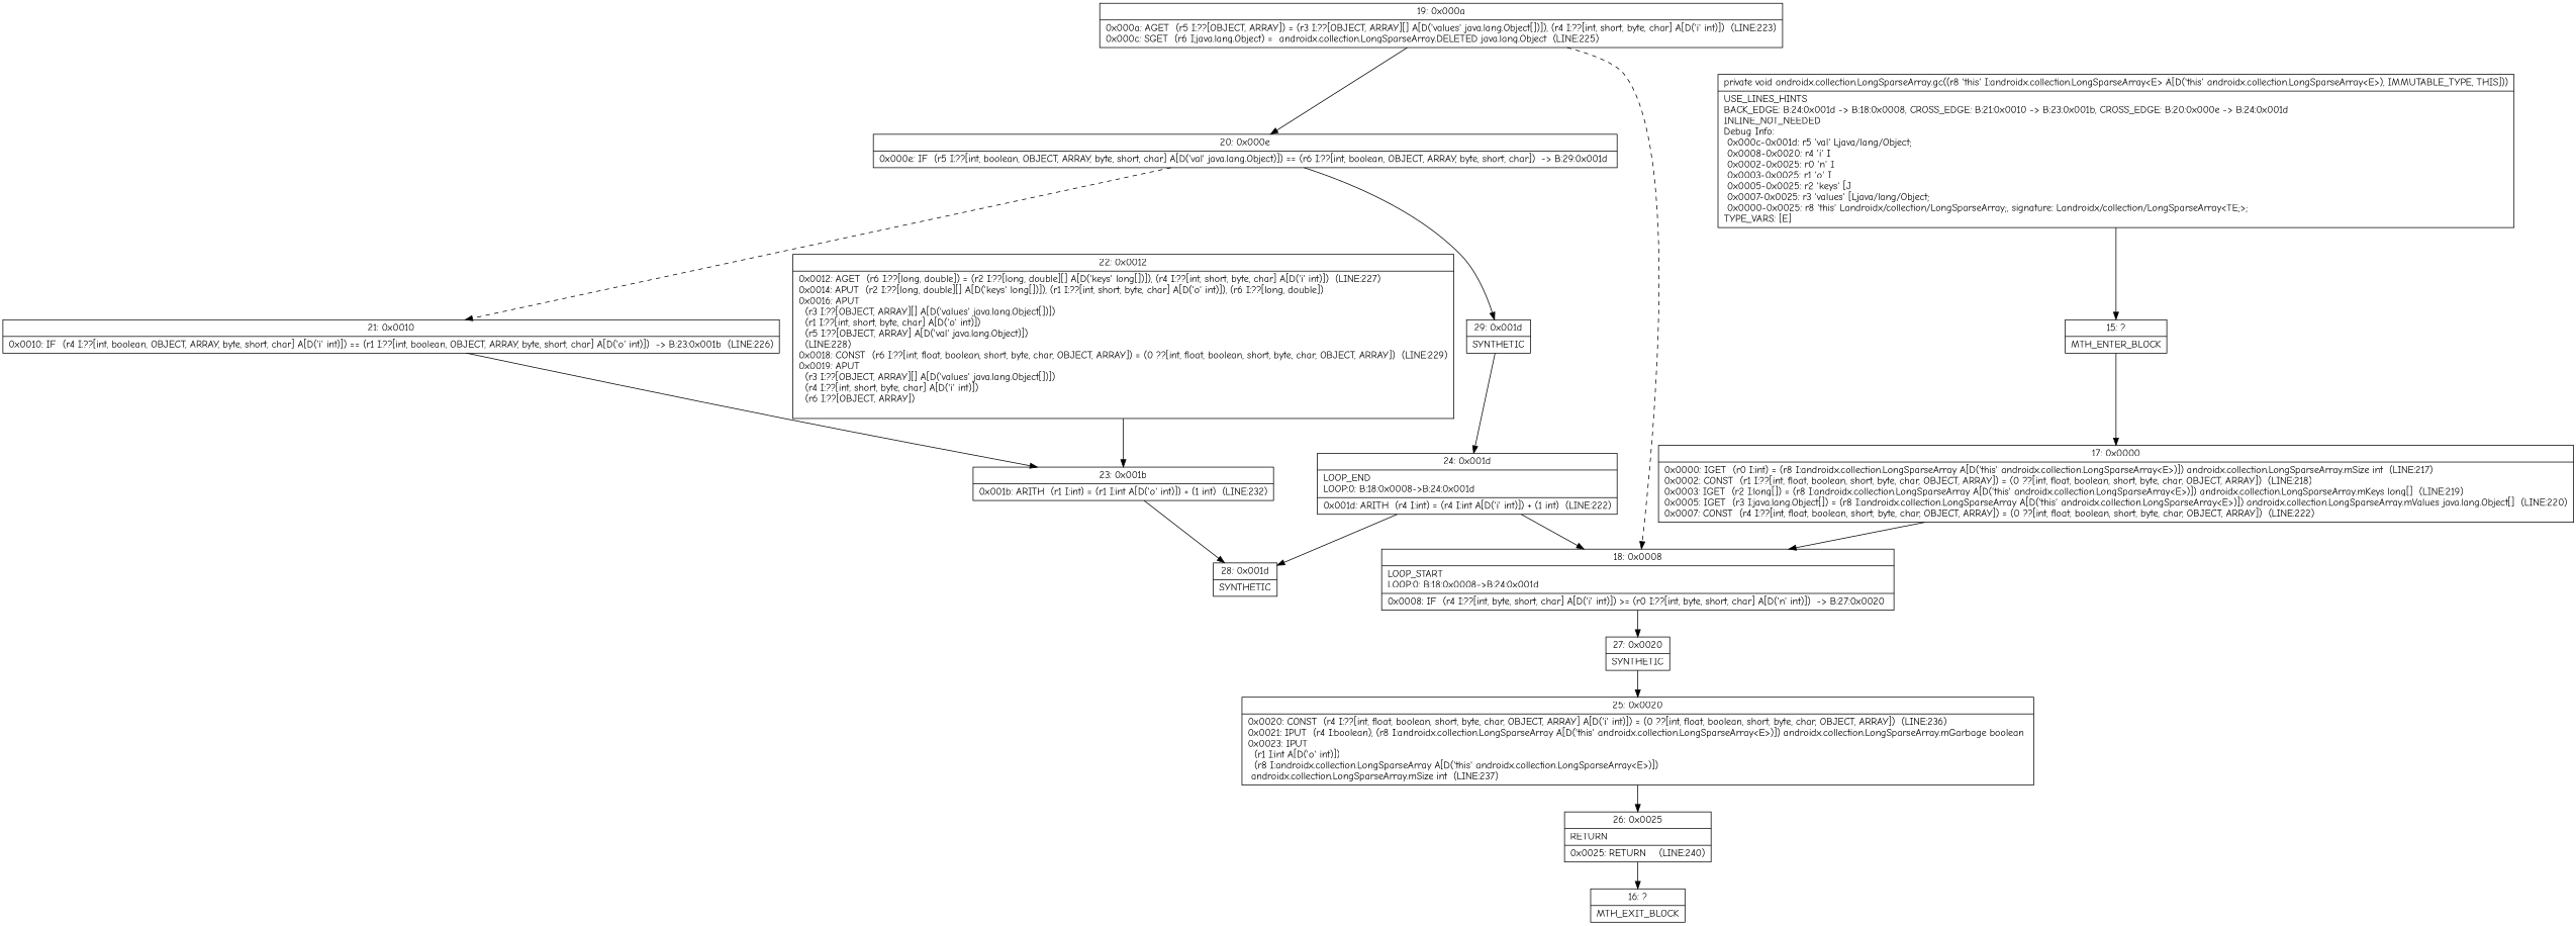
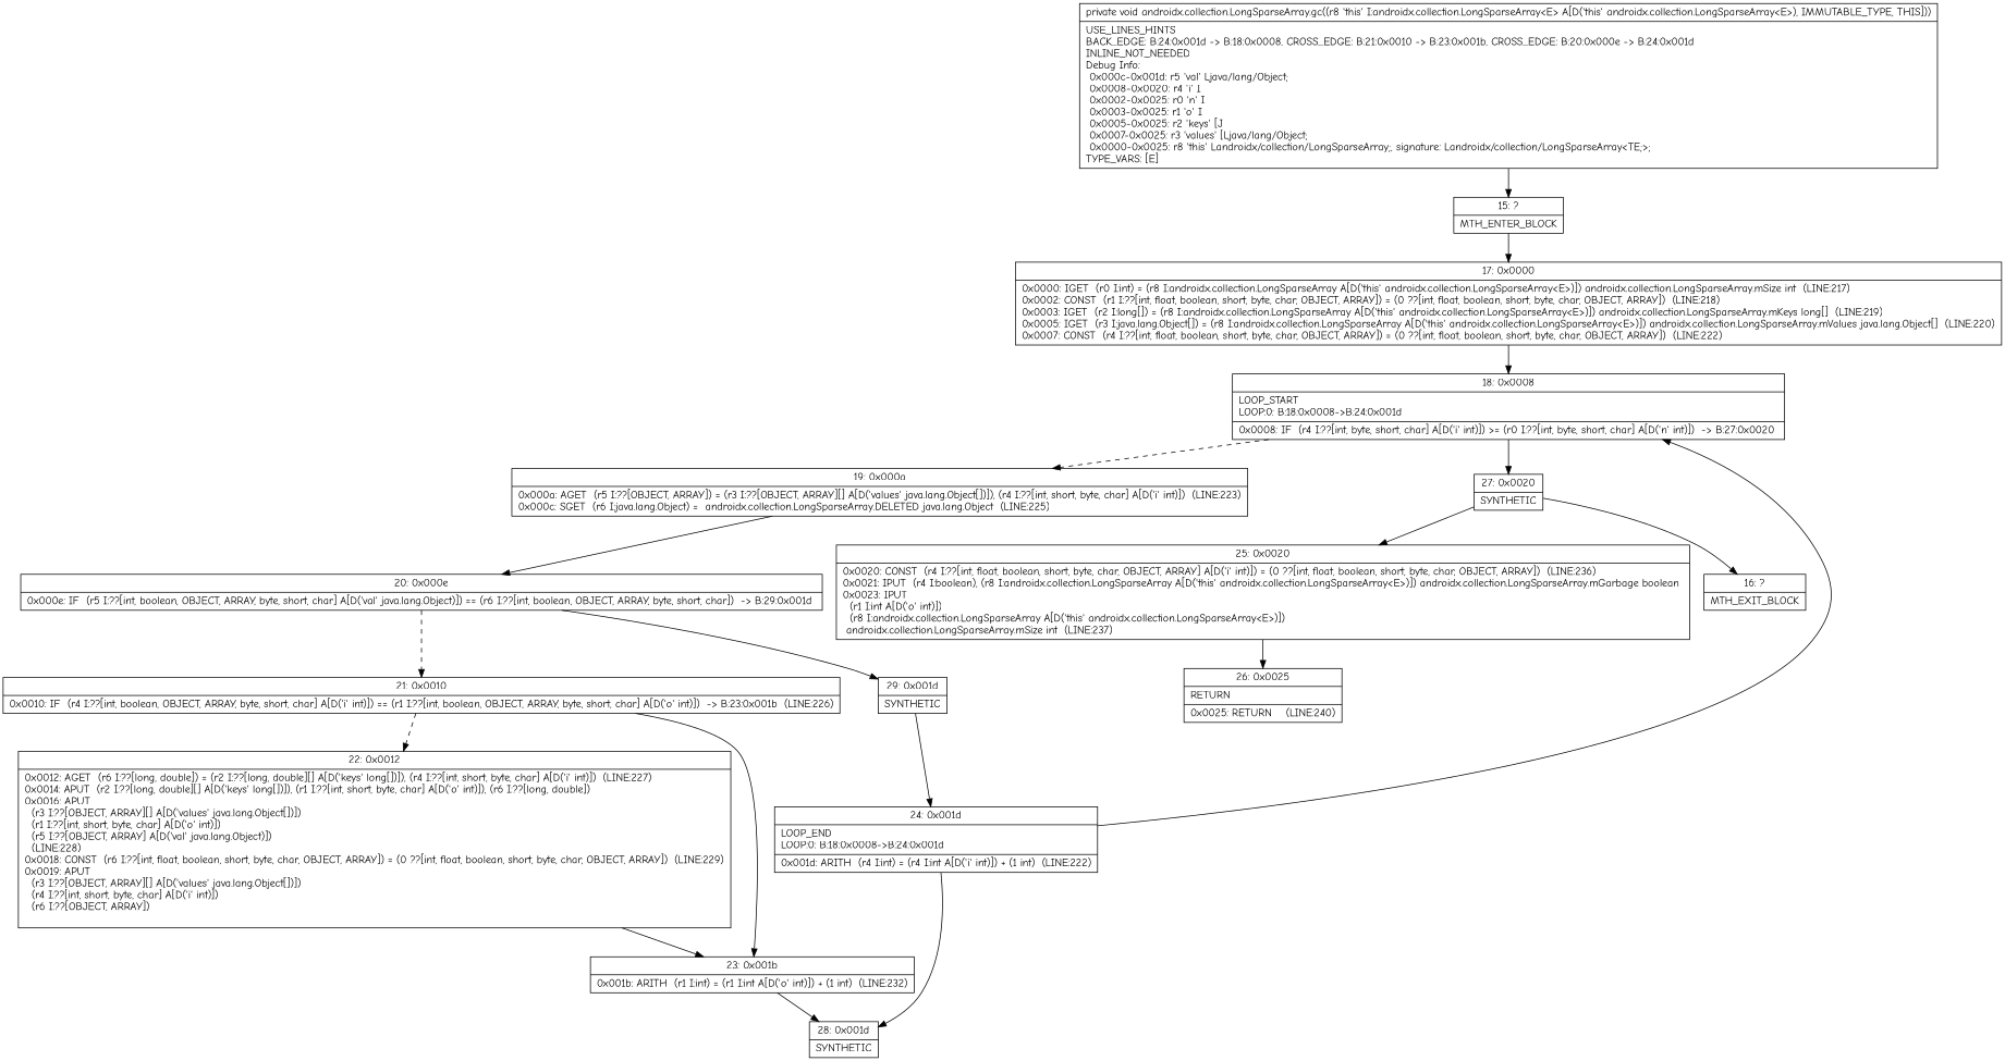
  digraph {
    fontname="Comic Neue"
    node [fontname="Comic Neue" shape=record]
    edge [fontname="Comic Neue"]
    n1 [label="{15\:\ ?|MTH_ENTER_BLOCK\l}"]
    n2 [label="{17\:\ 0x0000|0x0000: IGET  (r0 I:int) = (r8 I:androidx.collection.LongSparseArray A[D('this' androidx.collection.LongSparseArray\<E\>)]) androidx.collection.LongSparseArray.mSize int  (LINE:217)\l0x0002: CONST  (r1 I:??[int, float, boolean, short, byte, char, OBJECT, ARRAY]) = (0 ??[int, float, boolean, short, byte, char, OBJECT, ARRAY])  (LINE:218)\l0x0003: IGET  (r2 I:long[]) = (r8 I:androidx.collection.LongSparseArray A[D('this' androidx.collection.LongSparseArray\<E\>)]) androidx.collection.LongSparseArray.mKeys long[]  (LINE:219)\l0x0005: IGET  (r3 I:java.lang.Object[]) = (r8 I:androidx.collection.LongSparseArray A[D('this' androidx.collection.LongSparseArray\<E\>)]) androidx.collection.LongSparseArray.mValues java.lang.Object[]  (LINE:220)\l0x0007: CONST  (r4 I:??[int, float, boolean, short, byte, char, OBJECT, ARRAY]) = (0 ??[int, float, boolean, short, byte, char, OBJECT, ARRAY])  (LINE:222)\l}"]
    n3 [label="{18\:\ 0x0008|LOOP_START\lLOOP:0: B:18:0x0008\-\>B:24:0x001d\l|0x0008: IF  (r4 I:??[int, byte, short, char] A[D('i' int)]) \>= (r0 I:??[int, byte, short, char] A[D('n' int)])  \-\> B:27:0x0020 \l}"]
    n4 [label="{19\:\ 0x000a|0x000a: AGET  (r5 I:??[OBJECT, ARRAY]) = (r3 I:??[OBJECT, ARRAY][] A[D('values' java.lang.Object[])]), (r4 I:??[int, short, byte, char] A[D('i' int)])  (LINE:223)\l0x000c: SGET  (r6 I:java.lang.Object) =  androidx.collection.LongSparseArray.DELETED java.lang.Object  (LINE:225)\l}"]
    n5 [label="{27\:\ 0x0020|SYNTHETIC\l}"]
    n6 [label="{20\:\ 0x000e|0x000e: IF  (r5 I:??[int, boolean, OBJECT, ARRAY, byte, short, char] A[D('val' java.lang.Object)]) == (r6 I:??[int, boolean, OBJECT, ARRAY, byte, short, char])  \-\> B:29:0x001d \l}"]
    n7 [label="{25\:\ 0x0020|0x0020: CONST  (r4 I:??[int, float, boolean, short, byte, char, OBJECT, ARRAY] A[D('i' int)]) = (0 ??[int, float, boolean, short, byte, char, OBJECT, ARRAY])  (LINE:236)\l0x0021: IPUT  (r4 I:boolean), (r8 I:androidx.collection.LongSparseArray A[D('this' androidx.collection.LongSparseArray\<E\>)]) androidx.collection.LongSparseArray.mGarbage boolean \l0x0023: IPUT  \l  (r1 I:int A[D('o' int)])\l  (r8 I:androidx.collection.LongSparseArray A[D('this' androidx.collection.LongSparseArray\<E\>)])\l androidx.collection.LongSparseArray.mSize int  (LINE:237)\l}"]
    n8 [label="{21\:\ 0x0010|0x0010: IF  (r4 I:??[int, boolean, OBJECT, ARRAY, byte, short, char] A[D('i' int)]) == (r1 I:??[int, boolean, OBJECT, ARRAY, byte, short, char] A[D('o' int)])  \-\> B:23:0x001b  (LINE:226)\l}"]
    n9 [label="{29\:\ 0x001d|SYNTHETIC\l}"]
    n10 [label="{22\:\ 0x0012|0x0012: AGET  (r6 I:??[long, double]) = (r2 I:??[long, double][] A[D('keys' long[])]), (r4 I:??[int, short, byte, char] A[D('i' int)])  (LINE:227)\l0x0014: APUT  (r2 I:??[long, double][] A[D('keys' long[])]), (r1 I:??[int, short, byte, char] A[D('o' int)]), (r6 I:??[long, double]) \l0x0016: APUT  \l  (r3 I:??[OBJECT, ARRAY][] A[D('values' java.lang.Object[])])\l  (r1 I:??[int, short, byte, char] A[D('o' int)])\l  (r5 I:??[OBJECT, ARRAY] A[D('val' java.lang.Object)])\l  (LINE:228)\l0x0018: CONST  (r6 I:??[int, float, boolean, short, byte, char, OBJECT, ARRAY]) = (0 ??[int, float, boolean, short, byte, char, OBJECT, ARRAY])  (LINE:229)\l0x0019: APUT  \l  (r3 I:??[OBJECT, ARRAY][] A[D('values' java.lang.Object[])])\l  (r4 I:??[int, short, byte, char] A[D('i' int)])\l  (r6 I:??[OBJECT, ARRAY])\l \l}"]
    n11 [label="{23\:\ 0x001b|0x001b: ARITH  (r1 I:int) = (r1 I:int A[D('o' int)]) + (1 int)  (LINE:232)\l}"]
    n12 [label="{24\:\ 0x001d|LOOP_END\lLOOP:0: B:18:0x0008\-\>B:24:0x001d\l|0x001d: ARITH  (r4 I:int) = (r4 I:int A[D('i' int)]) + (1 int)  (LINE:222)\l}"]
    n13 [label="{28\:\ 0x001d|SYNTHETIC\l}"]
    n14 [label="{26\:\ 0x0025|RETURN\l|0x0025: RETURN    (LINE:240)\l}"]
    n15 [label="{16\:\ ?|MTH_EXIT_BLOCK\l}"]
    n16 [label="{private void androidx.collection.LongSparseArray.gc((r8 'this' I:androidx.collection.LongSparseArray\<E\> A[D('this' androidx.collection.LongSparseArray\<E\>), IMMUTABLE_TYPE, THIS]))  | USE_LINES_HINTS\lBACK_EDGE: B:24:0x001d \-\> B:18:0x0008, CROSS_EDGE: B:21:0x0010 \-\> B:23:0x001b, CROSS_EDGE: B:20:0x000e \-\> B:24:0x001d\lINLINE_NOT_NEEDED\lDebug Info:\l  0x000c\-0x001d: r5 'val' Ljava\/lang\/Object;\l  0x0008\-0x0020: r4 'i' I\l  0x0002\-0x0025: r0 'n' I\l  0x0003\-0x0025: r1 'o' I\l  0x0005\-0x0025: r2 'keys' [J\l  0x0007\-0x0025: r3 'values' [Ljava\/lang\/Object;\l  0x0000\-0x0025: r8 'this' Landroidx\/collection\/LongSparseArray;, signature: Landroidx\/collection\/LongSparseArray\<TE;\>;\lTYPE_VARS: [E]\l}"]
    n1 -> n2
    n2 -> n3
-   n4 -> n3 [style=dashed]
+   n3 -> n4 [style=dashed]
    n3 -> n5
    n4 -> n6
    n5 -> n7
    n6 -> n8 [style=dashed]
    n6 -> n9
    n7 -> n14
+   n8 -> n10 [style=dashed]
    n8 -> n11
    n9 -> n12
    n10 -> n11
    n11 -> n13
    n12 -> n3
    n12 -> n13
-   n14 -> n15
+   n5 -> n15
    n16 -> n1
  }
